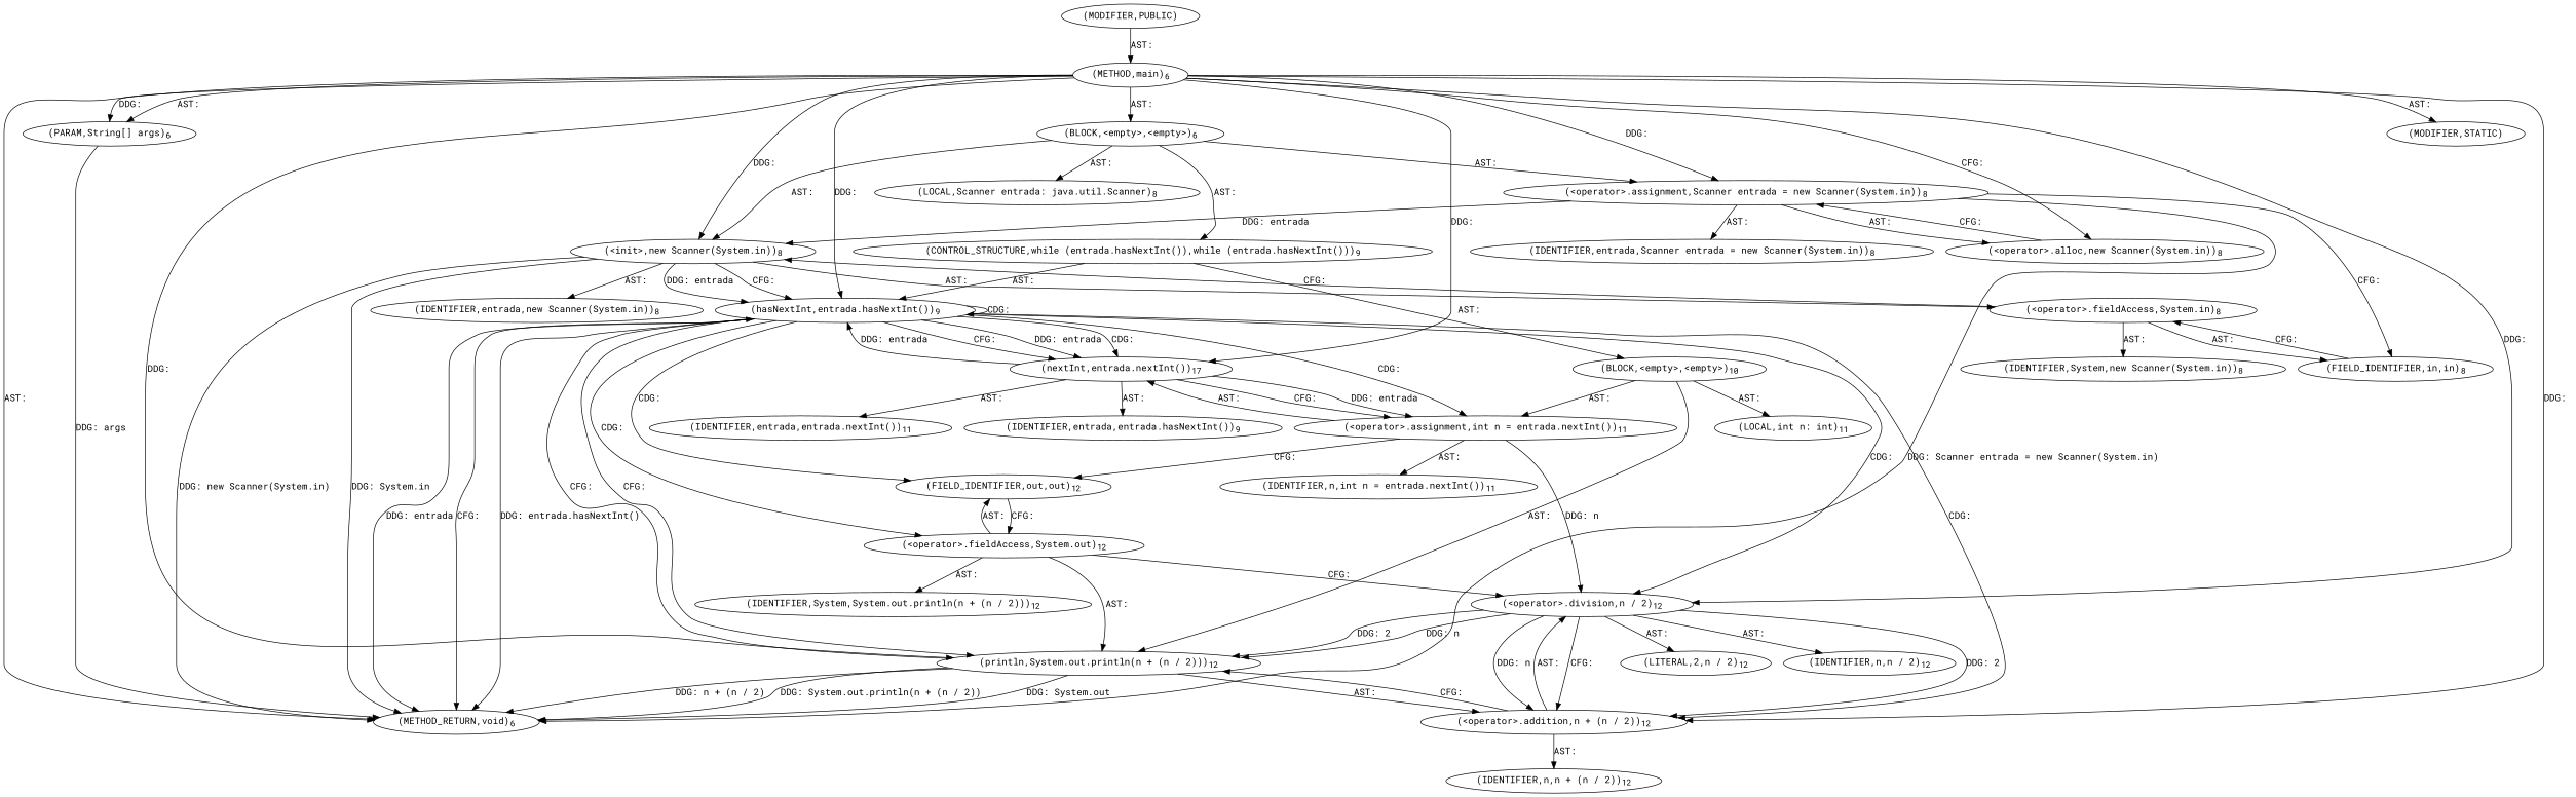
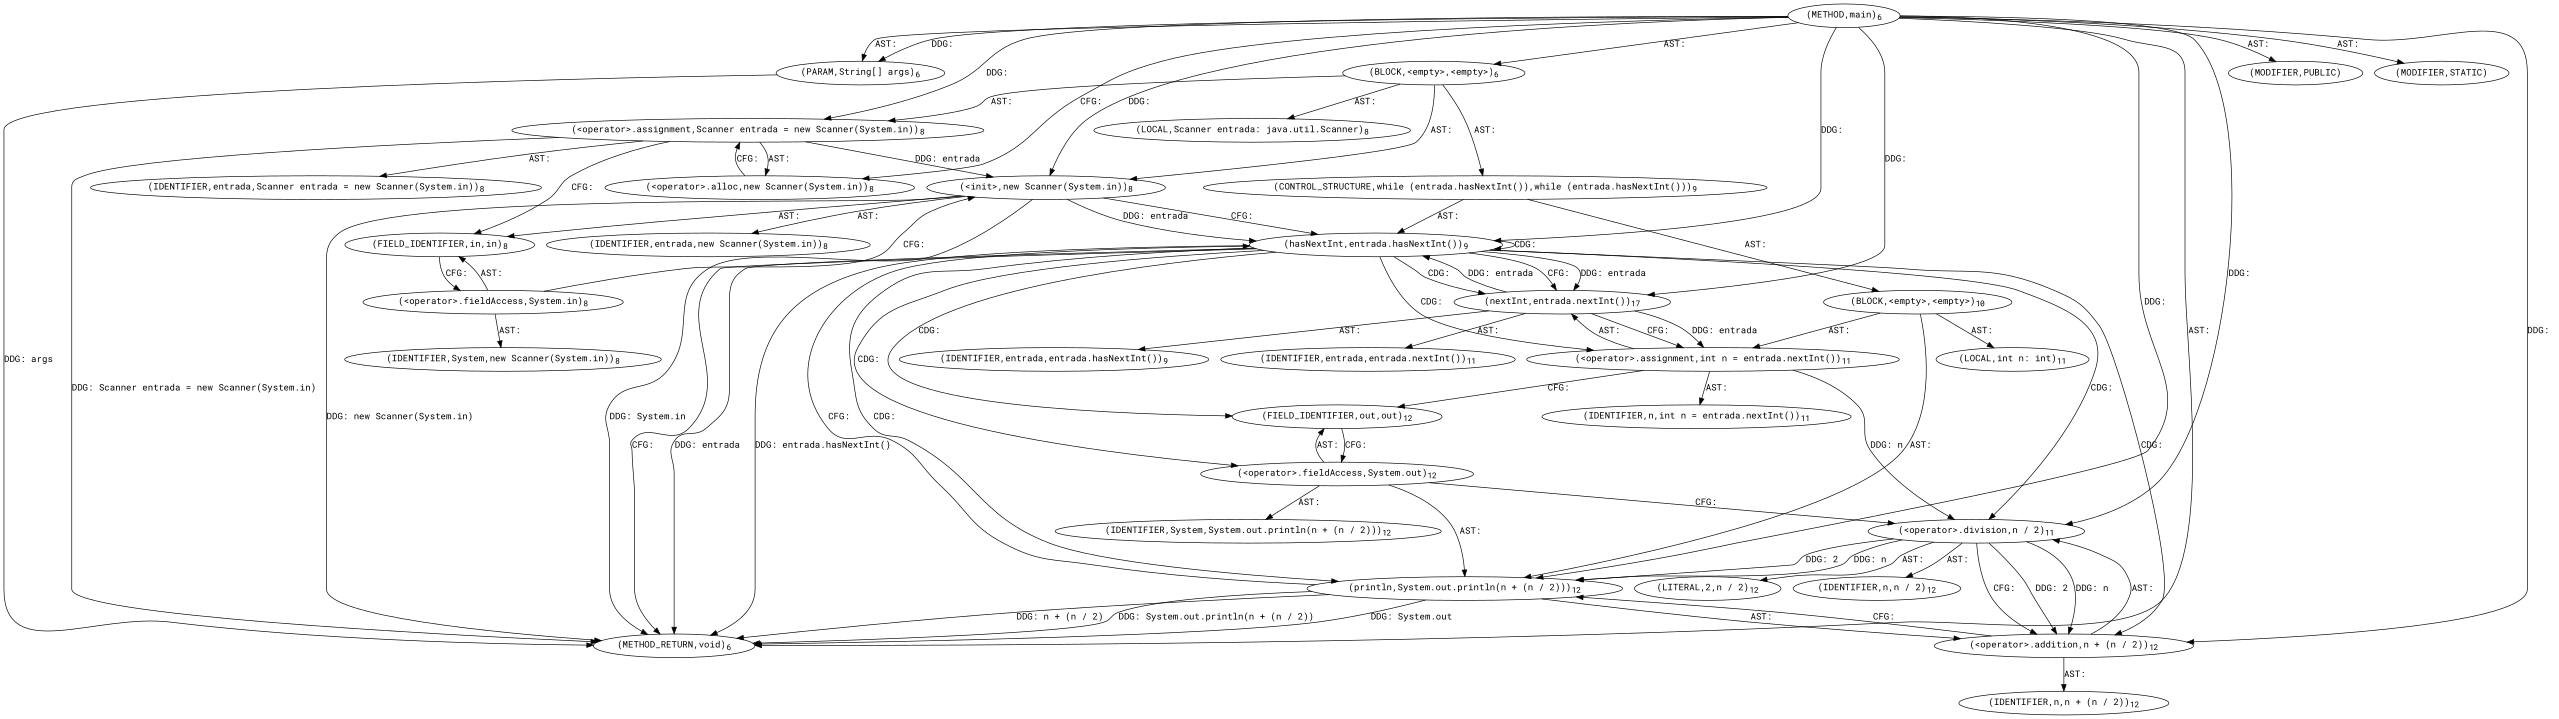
  digraph {
    fontname="Roboto Mono"
    node [fontname="Roboto Mono"]
    edge [fontname="Roboto Mono"]
    n1 [label=<(METHOD,main)<SUB>6</SUB>>]
    n2 [label=<(PARAM,String[] args)<SUB>6</SUB>>]
    n3 [label=<(BLOCK,&lt;empty&gt;,&lt;empty&gt;)<SUB>6</SUB>>]
    n4 [label=<(&lt;operator&gt;.assignment,Scanner entrada = new Scanner(System.in))<SUB>8</SUB>>]
    n5 [label=<(&lt;operator&gt;.alloc,new Scanner(System.in))<SUB>8</SUB>>]
    n6 [label=<(&lt;init&gt;,new Scanner(System.in))<SUB>8</SUB>>]
    n7 [label=<(hasNextInt,entrada.hasNextInt())<SUB>9</SUB>>]
    n8 [label=<(nextInt,entrada.nextInt())<SUB>17</SUB>>]
    n9 [label=<(println,System.out.println(n + (n / 2)))<SUB>12</SUB>>]
    n10 [label=<(&lt;operator&gt;.addition,n + (n / 2))<SUB>12</SUB>>]
-   n11 [label=<(&lt;operator&gt;.division,n / 2)<SUB>12</SUB>>]
+   n11 [label=<(&lt;operator&gt;.division,n / 2)<SUB>11</SUB>>]
    n12 [label=<(MODIFIER,PUBLIC)>]
    n13 [label=<(MODIFIER,STATIC)>]
    n14 [label=<(METHOD_RETURN,void)<SUB>6</SUB>>]
    n15 [label=<(LOCAL,Scanner entrada: java.util.Scanner)<SUB>8</SUB>>]
    n16 [label=<(CONTROL_STRUCTURE,while (entrada.hasNextInt()),while (entrada.hasNextInt()))<SUB>9</SUB>>]
    n17 [label=<(IDENTIFIER,entrada,Scanner entrada = new Scanner(System.in))<SUB>8</SUB>>]
    n18 [label=<(FIELD_IDENTIFIER,in,in)<SUB>8</SUB>>]
    n19 [label=<(IDENTIFIER,entrada,new Scanner(System.in))<SUB>8</SUB>>]
    n20 [label=<(&lt;operator&gt;.fieldAccess,System.in)<SUB>8</SUB>>]
    n21 [label=<(&lt;operator&gt;.assignment,int n = entrada.nextInt())<SUB>11</SUB>>]
    n22 [label=<(&lt;operator&gt;.fieldAccess,System.out)<SUB>12</SUB>>]
    n23 [label=<(FIELD_IDENTIFIER,out,out)<SUB>12</SUB>>]
    n24 [label=<(IDENTIFIER,entrada,entrada.hasNextInt())<SUB>9</SUB>>]
    n25 [label=<(IDENTIFIER,entrada,entrada.nextInt())<SUB>11</SUB>>]
    n26 [label=<(IDENTIFIER,n,n + (n / 2))<SUB>12</SUB>>]
    n27 [label=<(IDENTIFIER,n,n / 2)<SUB>12</SUB>>]
    n28 [label=<(LITERAL,2,n / 2)<SUB>12</SUB>>]
    n29 [label=<(BLOCK,&lt;empty&gt;,&lt;empty&gt;)<SUB>10</SUB>>]
    n30 [label=<(IDENTIFIER,System,new Scanner(System.in))<SUB>8</SUB>>]
    n31 [label=<(LOCAL,int n: int)<SUB>11</SUB>>]
    n32 [label=<(IDENTIFIER,n,int n = entrada.nextInt())<SUB>11</SUB>>]
    n33 [label=<(IDENTIFIER,System,System.out.println(n + (n / 2)))<SUB>12</SUB>>]
    n1 -> n2 [label="AST: "]
    n1 -> n2 [label="DDG: "]
    n1 -> n3 [label="AST: "]
    n1 -> n4 [label="DDG: "]
    n1 -> n5 [label="CFG: "]
    n1 -> n6 [label="DDG: "]
    n1 -> n7 [label="DDG: "]
    n1 -> n8 [label="DDG: "]
    n1 -> n9 [label="DDG: "]
    n1 -> n10 [label="DDG: "]
    n1 -> n11 [label="DDG: "]
-   n12 -> n1 [label="AST: "]
+   n1 -> n12 [label="AST: "]
    n1 -> n13 [label="AST: "]
    n1 -> n14 [label="AST: "]
    n2 -> n14 [label="DDG: args"]
    n3 -> n4 [label="AST: "]
    n3 -> n6 [label="AST: "]
    n3 -> n15 [label="AST: "]
    n3 -> n16 [label="AST: "]
    n4 -> n5 [label="AST: "]
    n4 -> n6 [label="DDG: entrada"]
    n4 -> n14 [label="DDG: Scanner entrada = new Scanner(System.in)"]
    n4 -> n17 [label="AST: "]
    n4 -> n18 [label="CFG: "]
    n5 -> n4 [label="CFG: "]
    n6 -> n7 [label="CFG: "]
    n6 -> n7 [label="DDG: entrada"]
    n6 -> n14 [label="DDG: System.in"]
    n6 -> n14 [label="DDG: new Scanner(System.in)"]
    n6 -> n19 [label="AST: "]
-   n6 -> n20 [label="AST: "]
+   n6 -> n18 [label="AST: "]
    n7 -> n7 [label="CDG: "]
    n7 -> n8 [label="CFG: "]
    n7 -> n8 [label="DDG: entrada"]
    n7 -> n8 [label="CDG: "]
-   n7 -> n9 [label="CFG: "]
+   n7 -> n9 [label="CDG: "]
    n7 -> n10 [label="CDG: "]
    n7 -> n11 [label="CDG: "]
    n7 -> n14 [label="CFG: "]
    n7 -> n14 [label="DDG: entrada"]
    n7 -> n14 [label="DDG: entrada.hasNextInt()"]
    n7 -> n21 [label="CDG: "]
    n7 -> n22 [label="CDG: "]
    n7 -> n23 [label="CDG: "]
    n8 -> n7 [label="DDG: entrada"]
    n8 -> n21 [label="CFG: "]
    n8 -> n21 [label="DDG: entrada"]
    n8 -> n24 [label="AST: "]
    n8 -> n25 [label="AST: "]
    n9 -> n7 [label="CFG: "]
    n9 -> n10 [label="AST: "]
    n9 -> n14 [label="DDG: System.out"]
    n9 -> n14 [label="DDG: n + (n / 2)"]
    n9 -> n14 [label="DDG: System.out.println(n + (n / 2))"]
    n10 -> n9 [label="CFG: "]
    n10 -> n11 [label="AST: "]
    n10 -> n26 [label="AST: "]
    n11 -> n9 [label="DDG: n"]
    n11 -> n9 [label="DDG: 2"]
    n11 -> n10 [label="CFG: "]
    n11 -> n10 [label="DDG: n"]
    n11 -> n10 [label="DDG: 2"]
    n11 -> n27 [label="AST: "]
    n11 -> n28 [label="AST: "]
    n16 -> n7 [label="AST: "]
    n16 -> n29 [label="AST: "]
    n18 -> n20 [label="CFG: "]
    n20 -> n6 [label="CFG: "]
    n20 -> n18 [label="AST: "]
    n20 -> n30 [label="AST: "]
    n21 -> n8 [label="AST: "]
    n21 -> n11 [label="DDG: n"]
    n21 -> n23 [label="CFG: "]
    n21 -> n32 [label="AST: "]
    n22 -> n9 [label="AST: "]
    n22 -> n11 [label="CFG: "]
    n22 -> n23 [label="AST: "]
    n22 -> n33 [label="AST: "]
    n23 -> n22 [label="CFG: "]
    n29 -> n9 [label="AST: "]
    n29 -> n21 [label="AST: "]
    n29 -> n31 [label="AST: "]
  }
